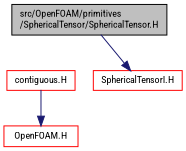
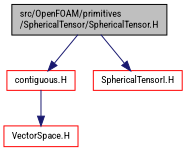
  digraph {
    fontname="Roboto Condensed"
    node [color=red fontname="Roboto Condensed" fontsize=10 shape=record]
    edge [color=midnightblue fontname="Roboto Condensed" fontsize=10 labelfontname=Helvetica labelfontsize=10 style=solid]
    n1 [color=black fillcolor=grey75 fontcolor=black height=0.2 label="src/OpenFOAM/primitives\l/SphericalTensor/SphericalTensor.H" style=filled width=0.4]
    n2 [height=0.2 label="contiguous.H" width=0.4]
    n3 [height=0.2 label="SphericalTensorI.H" width=0.4]
-   n4 [height=0.2 label="OpenFOAM.H" width=0.4]
+   n4 [height=0.2 label="VectorSpace.H" width=0.4]
+   n1 -> n2
    n1 -> n3
    n2 -> n4
  }
